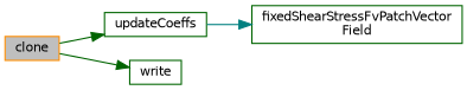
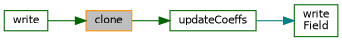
  digraph {
    rankdir=LR
    node [color=darkgreen fontname=Helvetica fontsize=10 shape=record]
    edge [color=darkgreen fontname=Helvetica fontsize=10 labelfontname=Helvetica labelfontsize=10 style=solid]
    n1 [color=darkorange fillcolor=grey75 fontcolor=black height=0.2 label=clone style=filled width=0.4]
    n2 [height=0.2 label=updateCoeffs width=0.4]
    n3 [height=0.2 label=write width=0.4]
-   n4 [height=0.2 label="fixedShearStressFvPatchVector\lField" width=0.4]
+   n4 [height=0.2 label="write\lField" width=0.4]
    n1 -> n2
-   n1 -> n3
+   n3 -> n1
    n2 -> n4 [color=teal]
  }
